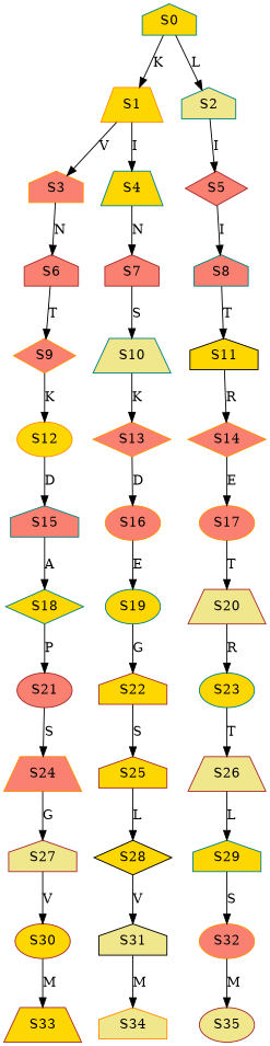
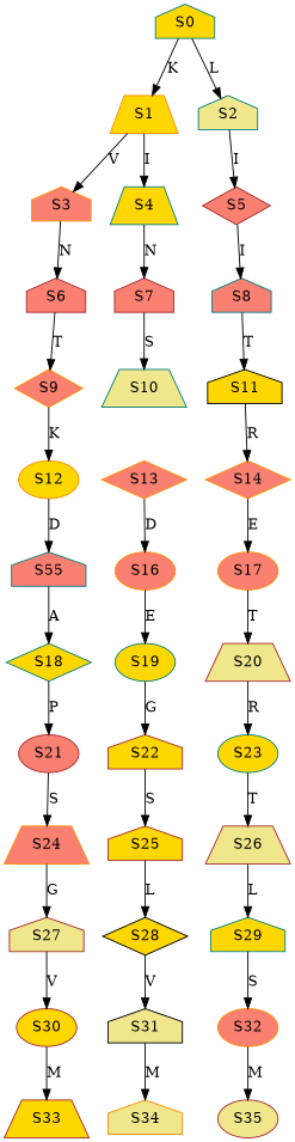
  strict digraph {
    node [color=brown fillcolor=gold shape=house style=filled]
    S0 [color=teal]
    S1 [color=darkorange shape=trapezium]
    S2 [color=teal fillcolor=khaki]
    S3 [color=darkorange fillcolor=salmon]
    S4 [color=teal shape=trapezium]
    S5 [fillcolor=salmon shape=diamond]
    S6 [fillcolor=salmon]
    S7 [fillcolor=salmon]
    S8 [color=teal fillcolor=salmon]
    S9 [color=darkorange fillcolor=salmon shape=diamond]
    S10 [color=teal fillcolor=khaki shape=trapezium]
    S11 [color=black]
    S12 [color=darkorange shape=ellipse]
    S13 [color=darkorange fillcolor=salmon shape=diamond]
    S14 [color=darkorange fillcolor=salmon shape=diamond]
-   S15 [color=teal fillcolor=salmon]
+   S15 [color=teal fillcolor=salmon label=S55]
    S16 [color=darkorange fillcolor=salmon shape=ellipse]
    S17 [color=darkorange fillcolor=salmon shape=ellipse]
    S18 [color=teal shape=diamond]
    S19 [color=teal shape=ellipse]
    S20 [fillcolor=khaki shape=trapezium]
    S21 [fillcolor=salmon shape=ellipse]
    S22
    S23 [color=teal shape=ellipse]
    S24 [color=darkorange fillcolor=salmon shape=trapezium]
    S25
    S26 [fillcolor=khaki shape=trapezium]
    S27 [fillcolor=khaki]
    S28 [color=black shape=diamond]
    S29 [color=teal]
    S30 [shape=ellipse]
    S31 [color=black fillcolor=khaki]
    S32 [color=darkorange fillcolor=salmon shape=ellipse]
    S33 [shape=trapezium]
    S34 [color=darkorange fillcolor=khaki]
    S35 [fillcolor=khaki shape=ellipse]
    S0 -> S1 [label=K]
    S0 -> S2 [label=L]
    S1 -> S3 [label=V]
    S1 -> S4 [label=I]
    S2 -> S5 [label=I]
    S3 -> S6 [label=N]
    S4 -> S7 [label=N]
    S5 -> S8 [label=I]
    S6 -> S9 [label=T]
    S7 -> S10 [label=S]
    S8 -> S11 [label=T]
    S9 -> S12 [label=K]
-   S10 -> S13 [label=K]
    S11 -> S14 [label=R]
    S12 -> S15 [label=D]
    S13 -> S16 [label=D]
    S14 -> S17 [label=E]
    S15 -> S18 [label=A]
    S16 -> S19 [label=E]
    S17 -> S20 [label=T]
    S18 -> S21 [label=P]
    S19 -> S22 [label=G]
    S20 -> S23 [label=R]
    S21 -> S24 [label=S]
    S22 -> S25 [label=S]
    S23 -> S26 [label=T]
    S24 -> S27 [label=G]
    S25 -> S28 [label=L]
    S26 -> S29 [label=L]
    S27 -> S30 [label=V]
    S28 -> S31 [label=V]
    S29 -> S32 [label=S]
    S30 -> S33 [label=M]
    S31 -> S34 [label=M]
    S32 -> S35 [label=M]
  }
